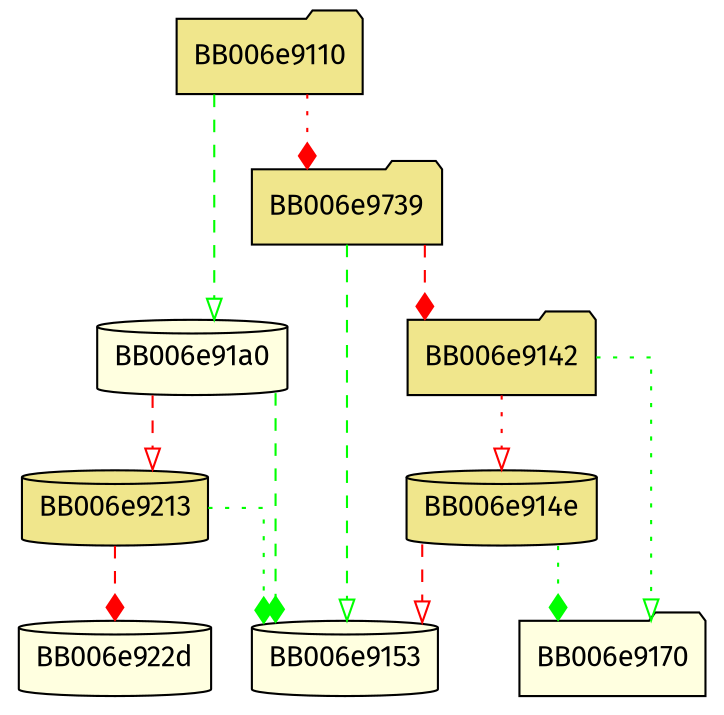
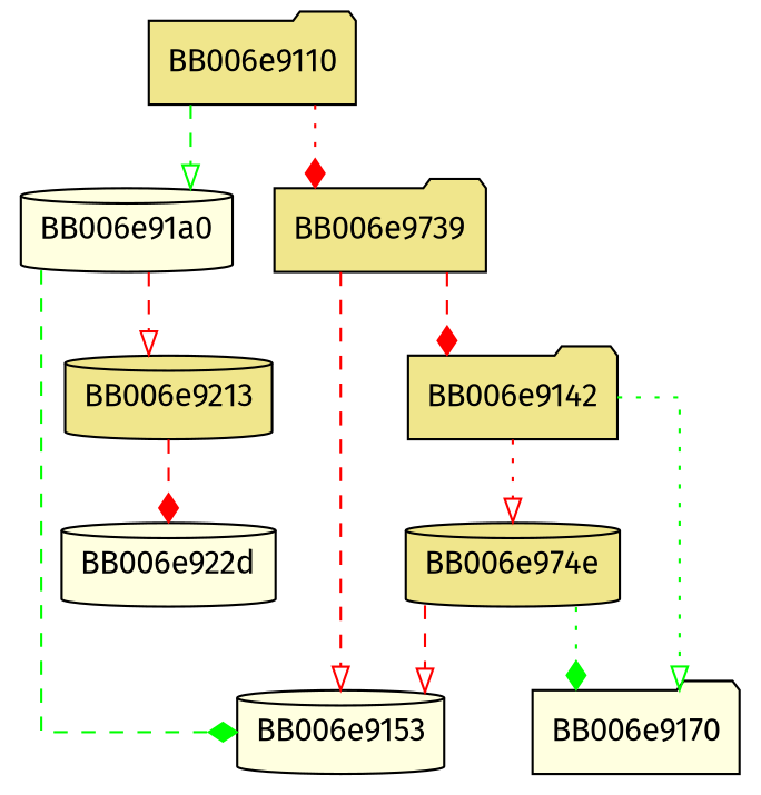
  digraph {
    fontname="Fira Sans"
    splines=ortho
    node [fillcolor=khaki fontname="Fira Sans" shape=cylinder style=filled]
    edge [arrowhead=onormal color=green fontname="Fira Sans" style=dashed]
    BB006e9110 [shape=folder]
    BB006e91a0 [fillcolor=lightyellow]
    n3 [label=BB006e9739 shape=folder]
    BB006e9153 [fillcolor=lightyellow]
    BB006e9213
    BB006e9142 [shape=folder]
    BB006e922d [fillcolor=lightyellow]
    BB006e9170 [fillcolor=lightyellow shape=folder]
-   BB006e914e
+   BB006e914e [label=BB006e974e]
    BB006e9110 -> BB006e91a0
    BB006e9110 -> n3 [arrowhead=diamond color=red style=dotted]
    BB006e91a0 -> BB006e9153 [arrowhead=diamond]
    BB006e91a0 -> BB006e9213 [color=red]
-   n3 -> BB006e9153
+   n3 -> BB006e9153 [color=red]
    n3 -> BB006e9142 [arrowhead=diamond color=red]
-   BB006e9213 -> BB006e9153 [arrowhead=diamond style=dotted]
    BB006e9213 -> BB006e922d [arrowhead=diamond color=red]
    BB006e9142 -> BB006e9170 [style=dotted]
    BB006e9142 -> BB006e914e [color=red style=dotted]
    BB006e914e -> BB006e9153 [color=red]
    BB006e914e -> BB006e9170 [arrowhead=diamond style=dotted]
  }
